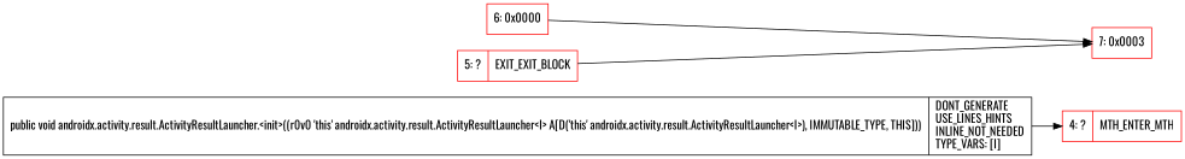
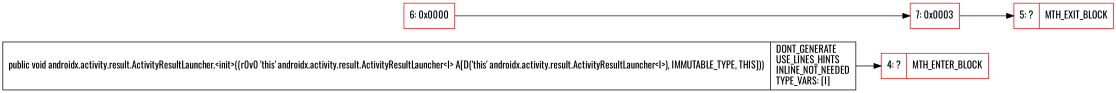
  digraph {
    fontname=Oswald
    rankdir=LR
    node [color=red fontname=Oswald shape=record]
    edge [fontname=Oswald]
-   n1 [label="{4\:\ ?|MTH_ENTER_MTH\l}"]
+   n1 [label="{4\:\ ?|MTH_ENTER_BLOCK\l}"]
    n2 [label="{6\:\ 0x0000}"]
    n3 [label="{7\:\ 0x0003}"]
-   n4 [label="{5\:\ ?|EXIT_EXIT_BLOCK\l}"]
+   n4 [label="{5\:\ ?|MTH_EXIT_BLOCK\l}"]
    n5 [label="{public void androidx.activity.result.ActivityResultLauncher.\<init\>((r0v0 'this' androidx.activity.result.ActivityResultLauncher\<I\> A[D('this' androidx.activity.result.ActivityResultLauncher\<I\>), IMMUTABLE_TYPE, THIS]))  | DONT_GENERATE\lUSE_LINES_HINTS\lINLINE_NOT_NEEDED\lTYPE_VARS: [I]\l}" color=""]
    subgraph cluster_1 {
      label="R(0)"
    }
    n2 -> n3
-   n4 -> n3
+   n3 -> n4
    n5 -> n1
  }
